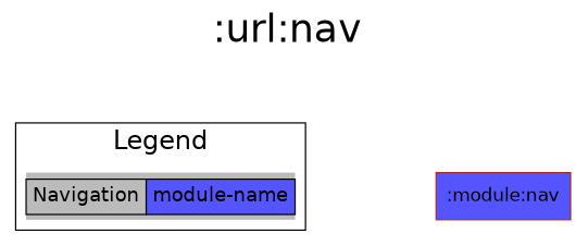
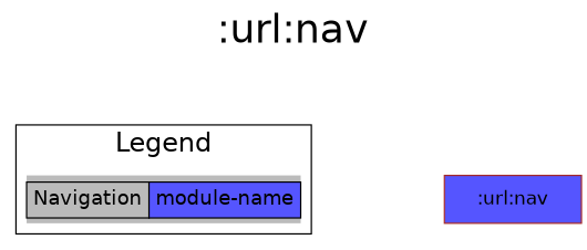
  digraph {
    fontsize=30
    label=":url:nav"
    labelloc=t
    rankdir=LR
    ranksep=1.5
    fontname="DejaVu Sans"
    node [style=filled fontname="DejaVu Sans"]
    n1 [fillcolor="#bbbbbb" fontsize=15 label=< <TABLE BORDER="0" CELLBORDER="1" CELLSPACING="0" CELLPADDING="4"> <TR><TD>Navigation</TD><TD BGCOLOR="#5555FF">module-name</TD></TR> </TABLE> > margin=0 shape=none]
-   ":url:nav" [fillcolor="#5555FF" shape=box color=brown label=":module:nav"]
+   ":url:nav" [fillcolor="#5555FF" shape=box color=brown]
    subgraph sub_1 {
      rank=same
    }
    subgraph cluster_2 {
      fontsize=20
      label=Legend
      n1
    }
    n1 -> ":url:nav" [dir=forward style=invis fontname="DejaVu Sans"]
  }
